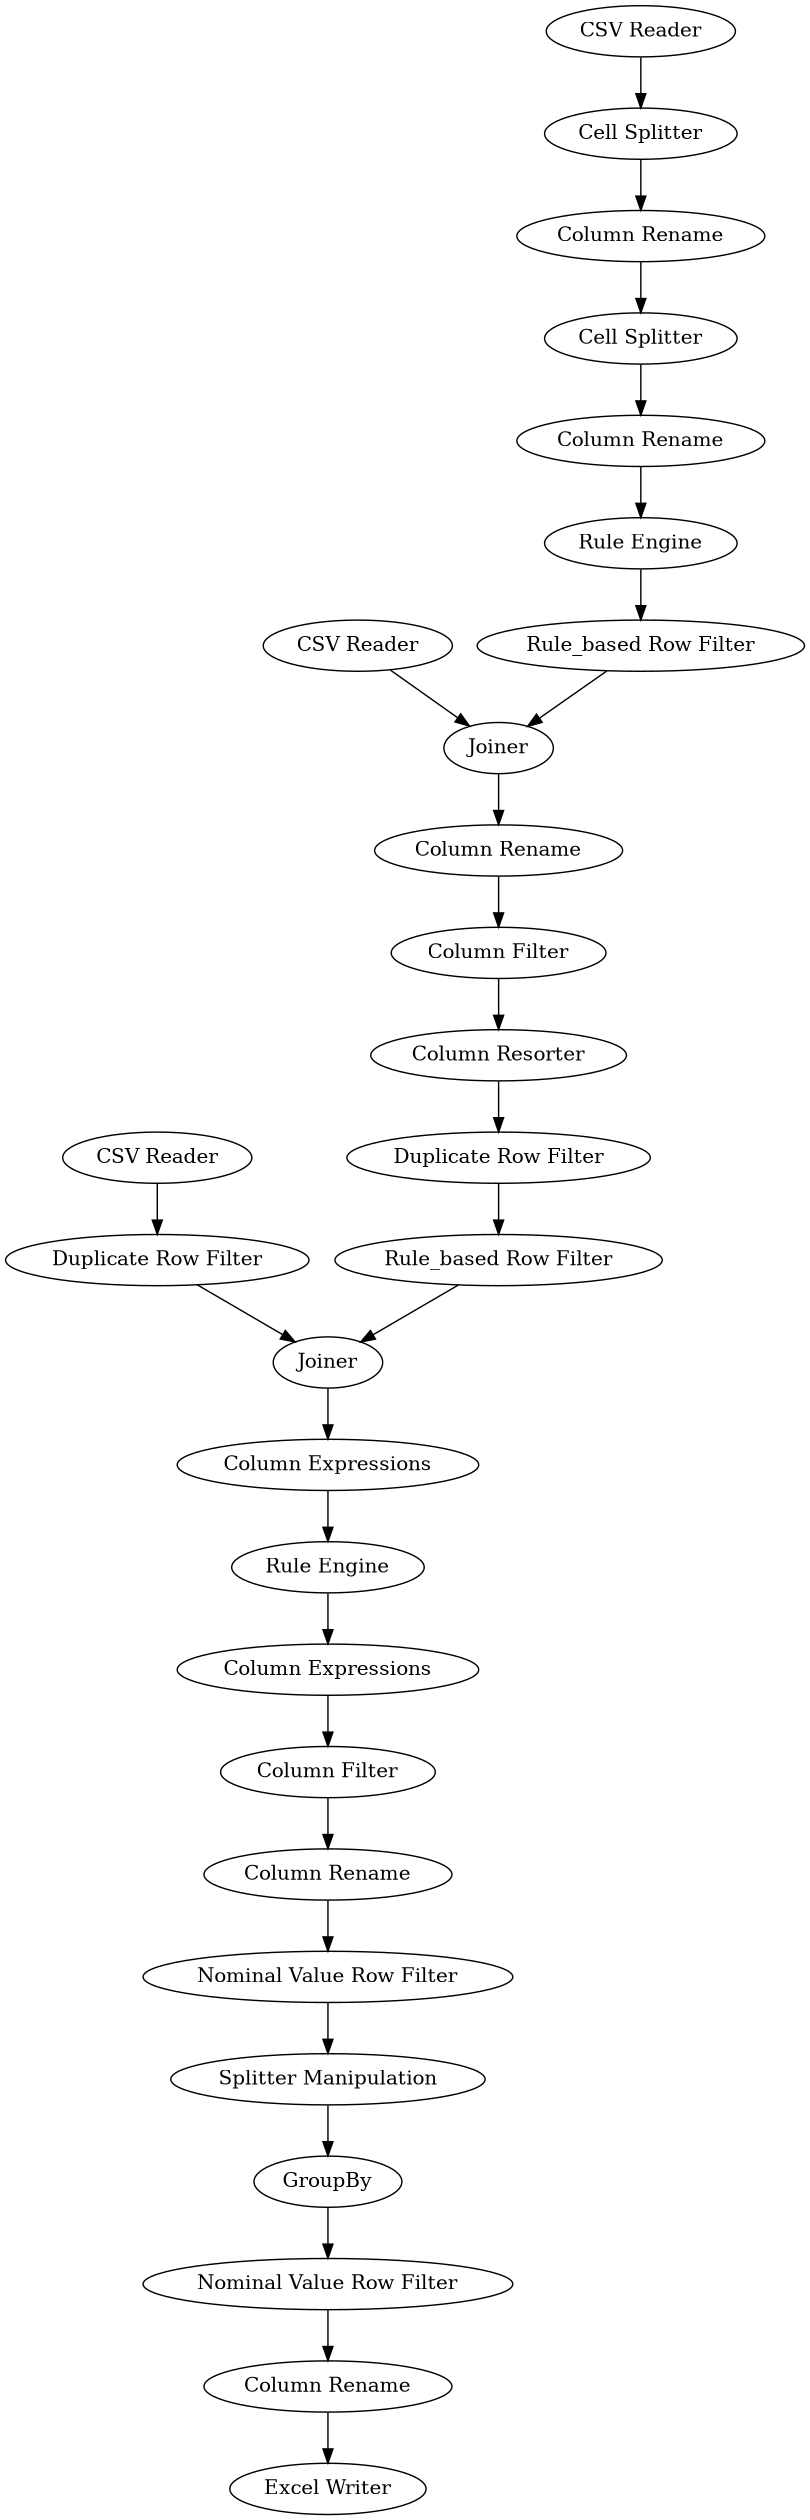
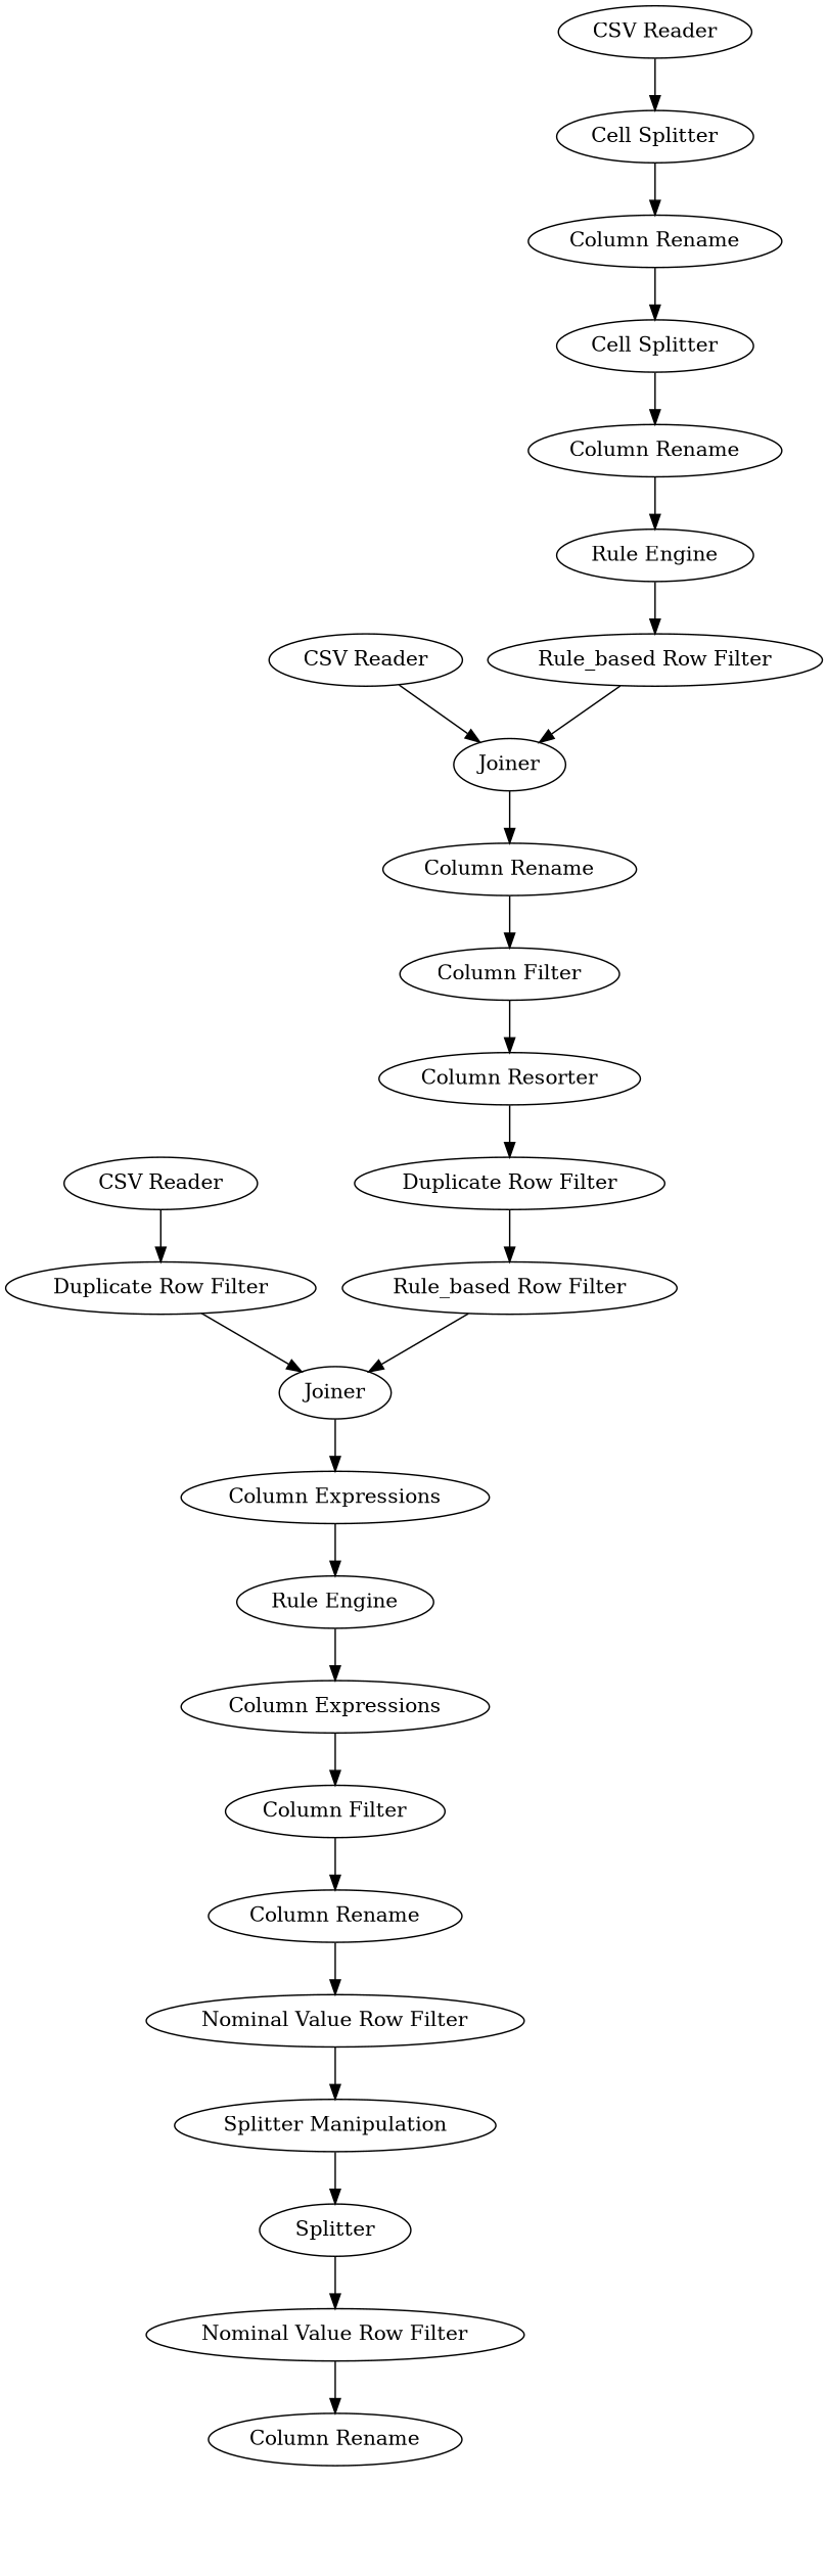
  digraph {
    rankdir=TB
    n1 [label="Rule_based Row Filter"]
    n2 [label=Joiner]
    n3 [label="Column Expressions"]
    n4 [label="Rule Engine"]
    n5 [label="CSV Reader"]
    n6 [label=Joiner]
    n7 [label="Column Rename"]
    n8 [label="Column Filter"]
    n9 [label="Cell Splitter"]
    n10 [label="Column Rename"]
    n11 [label="Rule Engine"]
    n12 [label="Rule_based Row Filter"]
    n13 [label="Splitter Manipulation"]
-   n14 [label=GroupBy]
+   n14 [label=Splitter]
    n15 [label="Nominal Value Row Filter"]
    n16 [label="Column Rename"]
    n17 [label="Column Expressions"]
    n18 [label="Column Filter"]
    n19 [label="Column Resorter"]
    n20 [label="Duplicate Row Filter"]
-   n21 [label="Excel Writer"]
    n22 [label="Column Rename"]
    n23 [label="Nominal Value Row Filter"]
    n24 [label="CSV Reader"]
    n25 [label="Cell Splitter"]
    n26 [label="Column Rename"]
    n27 [label="CSV Reader"]
    n28 [label="Duplicate Row Filter"]
    n1 -> n2
    n2 -> n3
    n3 -> n4
    n4 -> n17
    n5 -> n6
    n6 -> n7
    n7 -> n8
    n8 -> n19
    n9 -> n10
    n10 -> n11
    n11 -> n12
    n12 -> n6
    n13 -> n14
    n14 -> n15
    n15 -> n16
-   n16 -> n21
    n17 -> n18
    n18 -> n22
    n19 -> n20
    n20 -> n1
    n22 -> n23
    n23 -> n13
    n24 -> n25
    n25 -> n26
    n26 -> n9
    n27 -> n28
    n28 -> n2
  }
